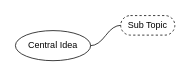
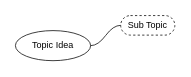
  <mxCell id="0" />
  <mxCell id="1" parent="0" />
- <mxCell id="2" value="Central Idea" style="ellipse;whiteSpace=wrap;html=1;align=center;newEdgeStyle={&quot;edgeStyle&quot;:&quot;entityRelationEdgeStyle&quot;,&quot;startArrow&quot;:&quot;none&quot;,&quot;endArrow&quot;:&quot;none&quot;,&quot;segment&quot;:10,&quot;curved&quot;:1};treeFolding=1;treeMoving=1;" vertex="1" parent="1"><mxGeometry x="20" y="40" width="100" height="40" as="geometry" /></mxCell>
+ <mxCell id="2" value="Topic Idea" style="ellipse;whiteSpace=wrap;html=1;align=center;newEdgeStyle={&quot;edgeStyle&quot;:&quot;entityRelationEdgeStyle&quot;,&quot;startArrow&quot;:&quot;none&quot;,&quot;endArrow&quot;:&quot;none&quot;,&quot;segment&quot;:10,&quot;curved&quot;:1};treeFolding=1;treeMoving=1;" vertex="1" parent="1"><mxGeometry x="20" y="40" width="100" height="40" as="geometry" /></mxCell>
  <mxCell id="3" value="Sub Topic" style="whiteSpace=wrap;html=1;rounded=1;arcSize=50;align=center;verticalAlign=middle;strokeWidth=1;autosize=1;spacing=4;treeFolding=1;treeMoving=1;newEdgeStyle={&quot;edgeStyle&quot;:&quot;entityRelationEdgeStyle&quot;,&quot;startArrow&quot;:&quot;none&quot;,&quot;endArrow&quot;:&quot;none&quot;,&quot;segment&quot;:10,&quot;curved&quot;:1};dashed=1;" vertex="1" parent="1"><mxGeometry x="160" y="20" width="72" height="26" as="geometry" /></mxCell>
  <mxCell id="4" value="" style="edgeStyle=entityRelationEdgeStyle;startArrow=none;endArrow=none;segment=10;curved=1;" edge="1" target="3" parent="1"><mxGeometry relative="1" as="geometry"><mxPoint x="120" y="60" as="sourcePoint" /></mxGeometry></mxCell>
